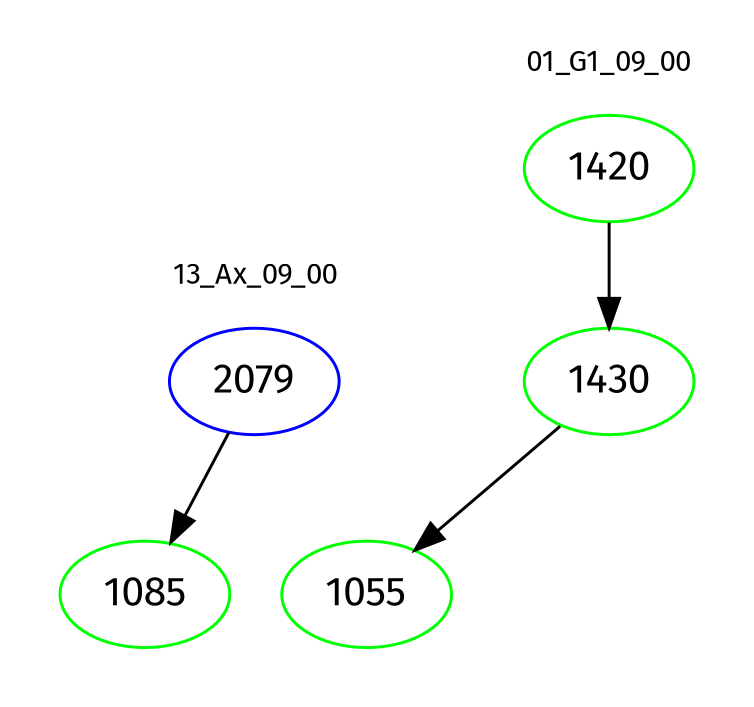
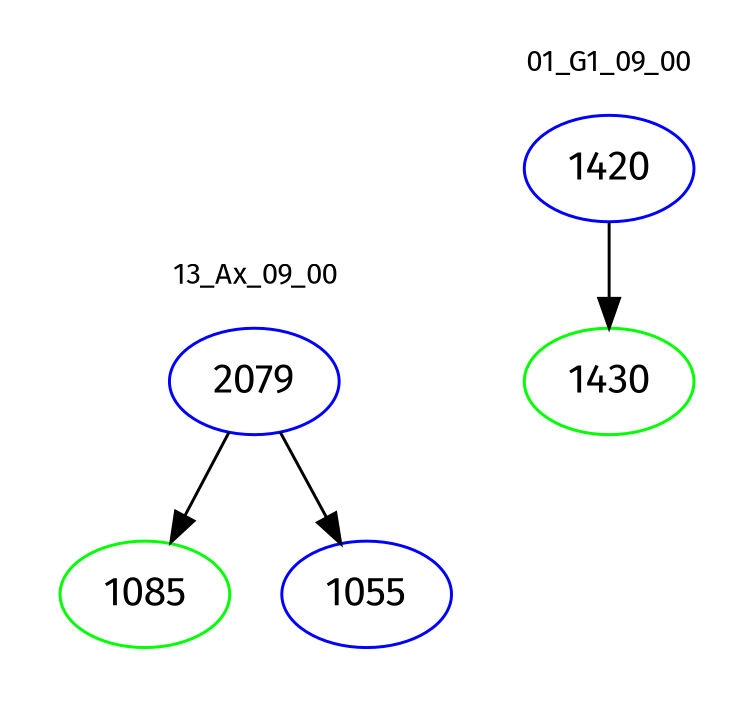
  digraph {
    fontname="Fira Sans"
    node [color=green fontname="Fira Sans"]
    edge [color=black fontname="Fira Sans"]
    n1 [color=blue label=2079]
-   n2 [label=1055]
+   n2 [color=blue label=1055]
    n3 [label=1085]
-   n4 [label=1420]
+   n4 [color=blue label=1420]
    n5 [label=1430]
    subgraph cluster_1 {
      color=white
      fontsize=10
      label="13_Ax_09_00"
      n1
      n2
      n3
    }
    subgraph cluster_2 {
      color=white
      fontsize=10
      label="01_G1_09_00"
      n4
      n5
    }
-   n5 -> n2
+   n1 -> n2
    n1 -> n3
    n4 -> n5
  }
